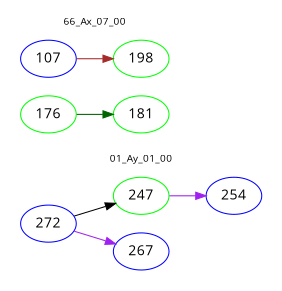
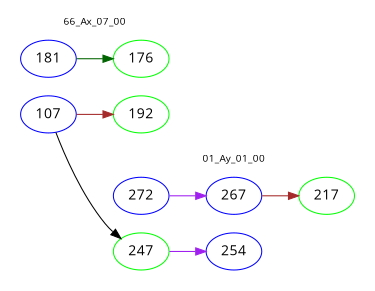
  digraph {
    fontname="Open Sans"
    rankdir=LR
    node [color=green fontname="Open Sans"]
    edge [color=purple fontname="Open Sans"]
    n1 [color=blue label=272]
    n2 [color=blue label=267]
    n3 [label=247]
+   n4 [label=217]
    n5 [color=blue label=254]
-   n6 [label=181]
+   n6 [color=blue label=181]
    n7 [color=blue label=107]
    n8 [label=176]
-   n9 [label=198]
+   n9 [label=192]
    subgraph cluster_1 {
      color=white
      fontsize=10
      label="01_Ay_01_00"
      n1
      n2
      n3
+     n4
      n5
    }
    subgraph cluster_2 {
      color=white
      fontsize=10
      label="66_Ax_07_00"
      n6
      n7
      n8
      n9
    }
    n1 -> n2
-   n1 -> n3 [color=black]
+   n7 -> n3 [color=black]
+   n2 -> n4 [color=brown]
    n3 -> n5
-   n8 -> n6 [color=darkgreen]
+   n6 -> n8 [color=darkgreen]
    n7 -> n9 [color=brown]
  }
